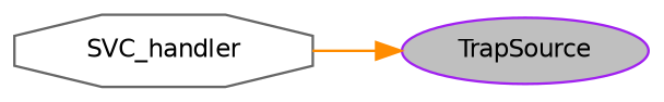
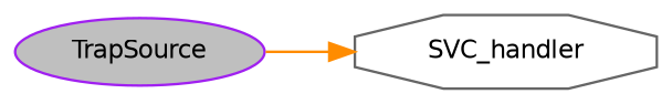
  digraph {
    rankdir=RL
    node [fontname=Helvetica fontsize=10 style=filled]
    n1 [color=purple fillcolor=grey75 fontcolor=black height=0.2 label=TrapSource shape=ellipse width=0.4]
    n2 [color=gray40 fillcolor=white height=0.2 label=SVC_handler shape=octagon width=0.4]
-   n1 -> n2 [color=darkorange dir=back fontname=Helvetica fontsize=10 labelfontname=Helvetica labelfontsize=10 style=solid]
+   n2 -> n1 [color=darkorange dir=back fontname=Helvetica fontsize=10 labelfontname=Helvetica labelfontsize=10 style=solid]
  }
